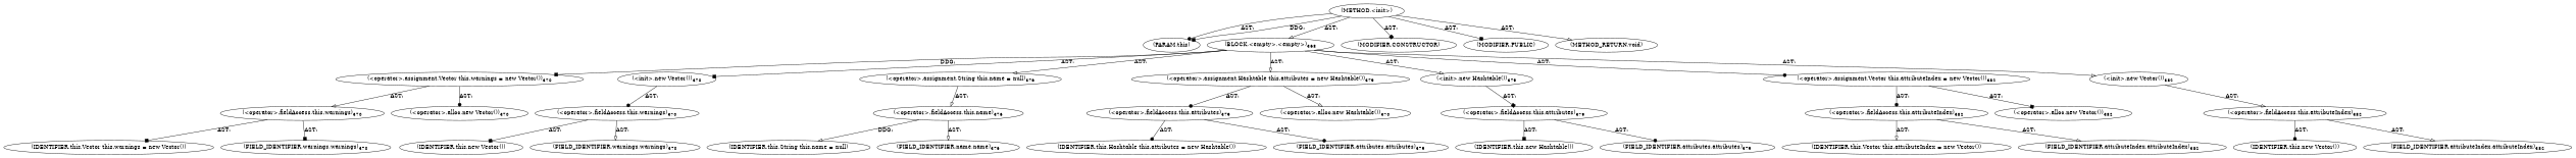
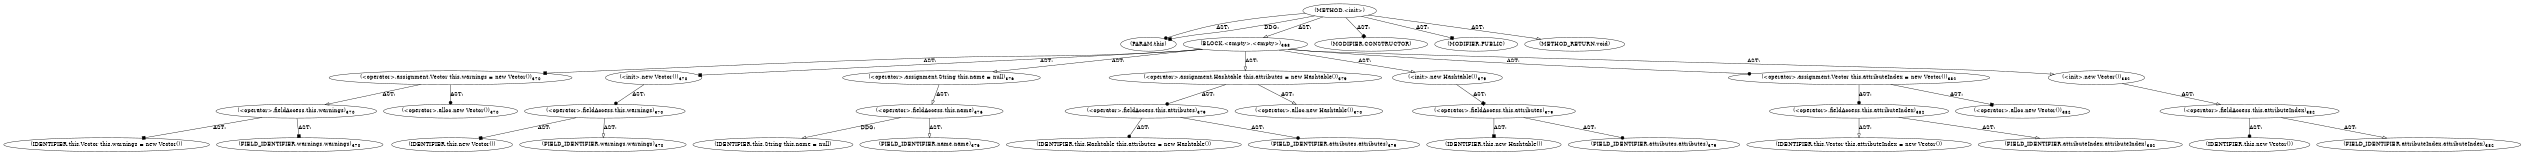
  digraph {
    edge [arrowhead=onormal]
    n1 [label=<(METHOD,&lt;init&gt;)>]
    n2 [label=<(PARAM,this)>]
    n3 [label=<(BLOCK,&lt;empty&gt;,&lt;empty&gt;)<SUB>368</SUB>>]
    n4 [label=<(MODIFIER,CONSTRUCTOR)>]
    n5 [label=<(MODIFIER,PUBLIC)>]
    n6 [label=<(METHOD_RETURN,void)>]
    n7 [label=<(&lt;operator&gt;.assignment,Vector this.warnings = new Vector())<SUB>370</SUB>>]
    n8 [label=<(&lt;init&gt;,new Vector())<SUB>370</SUB>>]
    n9 [label=<(&lt;operator&gt;.assignment,String this.name = null)<SUB>376</SUB>>]
    n10 [label=<(&lt;operator&gt;.assignment,Hashtable this.attributes = new Hashtable())<SUB>379</SUB>>]
    n11 [label=<(&lt;init&gt;,new Hashtable())<SUB>379</SUB>>]
    n12 [label=<(&lt;operator&gt;.assignment,Vector this.attributeIndex = new Vector())<SUB>382</SUB>>]
    n13 [label=<(&lt;init&gt;,new Vector())<SUB>382</SUB>>]
    n14 [label=<(&lt;operator&gt;.fieldAccess,this.warnings)<SUB>370</SUB>>]
    n15 [label=<(&lt;operator&gt;.alloc,new Vector())<SUB>370</SUB>>]
    n16 [label=<(&lt;operator&gt;.fieldAccess,this.warnings)<SUB>370</SUB>>]
    n17 [label=<(&lt;operator&gt;.fieldAccess,this.name)<SUB>376</SUB>>]
    n18 [label=<(&lt;operator&gt;.fieldAccess,this.attributes)<SUB>379</SUB>>]
    n19 [label=<(&lt;operator&gt;.alloc,new Hashtable())<SUB>370</SUB>>]
    n20 [label=<(&lt;operator&gt;.fieldAccess,this.attributes)<SUB>379</SUB>>]
    n21 [label=<(&lt;operator&gt;.fieldAccess,this.attributeIndex)<SUB>382</SUB>>]
    n22 [label=<(&lt;operator&gt;.alloc,new Vector())<SUB>382</SUB>>]
    n23 [label=<(&lt;operator&gt;.fieldAccess,this.attributeIndex)<SUB>382</SUB>>]
    n24 [label=<(IDENTIFIER,this,Vector this.warnings = new Vector())>]
    n25 [label=<(FIELD_IDENTIFIER,warnings,warnings)<SUB>370</SUB>>]
    n26 [label=<(IDENTIFIER,this,new Vector())>]
    n27 [label=<(FIELD_IDENTIFIER,warnings,warnings)<SUB>370</SUB>>]
    n28 [label=<(IDENTIFIER,this,String this.name = null)>]
    n29 [label=<(FIELD_IDENTIFIER,name,name)<SUB>376</SUB>>]
    n30 [label=<(IDENTIFIER,this,Hashtable this.attributes = new Hashtable())>]
    n31 [label=<(FIELD_IDENTIFIER,attributes,attributes)<SUB>379</SUB>>]
    n32 [label=<(IDENTIFIER,this,new Hashtable())>]
    n33 [label=<(FIELD_IDENTIFIER,attributes,attributes)<SUB>379</SUB>>]
    n34 [label=<(IDENTIFIER,this,Vector this.attributeIndex = new Vector())>]
    n35 [label=<(FIELD_IDENTIFIER,attributeIndex,attributeIndex)<SUB>382</SUB>>]
    n36 [label=<(IDENTIFIER,this,new Vector())>]
    n37 [label=<(FIELD_IDENTIFIER,attributeIndex,attributeIndex)<SUB>382</SUB>>]
    n1 -> n2 [arrowhead=dot label="AST: "]
    n1 -> n2 [arrowhead=box label="DDG: "]
    n1 -> n3 [label="AST: "]
    n1 -> n4 [arrowhead=box label="AST: "]
    n1 -> n5 [arrowhead=box label="AST: "]
    n1 -> n6 [label="AST: "]
-   n3 -> n7 [arrowhead=box label="DDG: "]
+   n3 -> n7 [arrowhead=box label="AST: "]
    n3 -> n8 [arrowhead=box label="AST: "]
    n3 -> n9 [label="AST: "]
    n3 -> n10 [label="AST: "]
    n3 -> n11 [label="AST: "]
    n3 -> n12 [arrowhead=dot label="AST: "]
    n3 -> n13 [label="AST: "]
    n7 -> n14 [label="AST: "]
    n7 -> n15 [arrowhead=dot label="AST: "]
    n8 -> n16 [arrowhead=dot label="AST: "]
    n9 -> n17 [label="AST: "]
    n10 -> n18 [arrowhead=dot label="AST: "]
    n10 -> n19 [label="AST: "]
    n11 -> n20 [arrowhead=box label="AST: "]
    n12 -> n21 [arrowhead=dot label="AST: "]
    n12 -> n22 [arrowhead=box label="AST: "]
    n13 -> n23 [label="AST: "]
    n14 -> n24 [arrowhead=box label="AST: "]
    n14 -> n25 [arrowhead=box label="AST: "]
    n16 -> n26 [arrowhead=box label="AST: "]
    n16 -> n27 [label="AST: "]
    n17 -> n28 [label="DDG: "]
    n17 -> n29 [label="AST: "]
    n18 -> n30 [arrowhead=dot label="AST: "]
    n18 -> n31 [arrowhead=dot label="AST: "]
    n20 -> n32 [arrowhead=box label="AST: "]
    n20 -> n33 [arrowhead=dot label="AST: "]
    n21 -> n34 [label="AST: "]
    n21 -> n35 [label="AST: "]
    n23 -> n36 [arrowhead=dot label="AST: "]
    n23 -> n37 [label="AST: "]
  }
